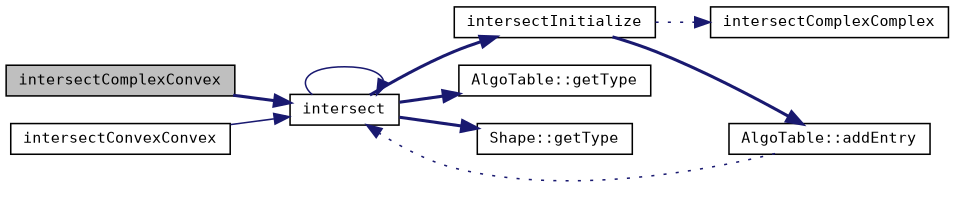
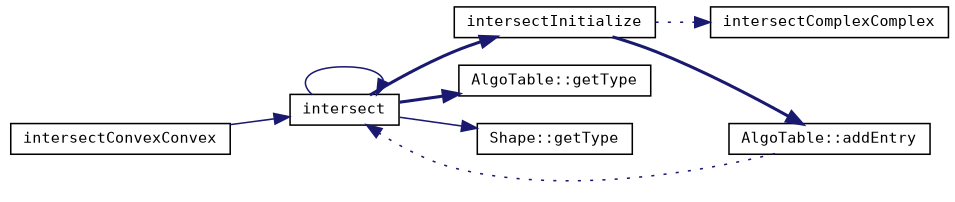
  digraph {
    fontname="DejaVu Sans Mono"
    rankdir=LR
    node [color=black fillcolor=white fontname="DejaVu Sans Mono" fontsize=10 shape=record style=filled]
    edge [color=midnightblue fontname="DejaVu Sans Mono" fontsize=10 labelfontname=Helvetica labelfontsize=10 style=bold]
-   n1 [fillcolor=grey75 fontcolor=black height=0.2 label=intersectComplexConvex width=0.4]
    n2 [height=0.2 label=intersect width=0.4]
    n3 [height=0.2 label=intersectInitialize width=0.4]
    n4 [height=0.2 label="AlgoTable::getType" width=0.4]
    n5 [height=0.2 label="Shape::getType" width=0.4]
    n6 [height=0.2 label="AlgoTable::addEntry" width=0.4]
    n7 [height=0.2 label=intersectComplexComplex width=0.4]
    n8 [height=0.2 label=intersectConvexConvex width=0.4]
-   n1 -> n2
    n2 -> n2 [style=solid]
    n2 -> n3
    n2 -> n4
-   n2 -> n5
+   n2 -> n5 [style=solid]
    n3 -> n6
    n3 -> n7 [style=dotted]
    n6 -> n2 [style=dotted]
    n8 -> n2 [style=solid]
  }
